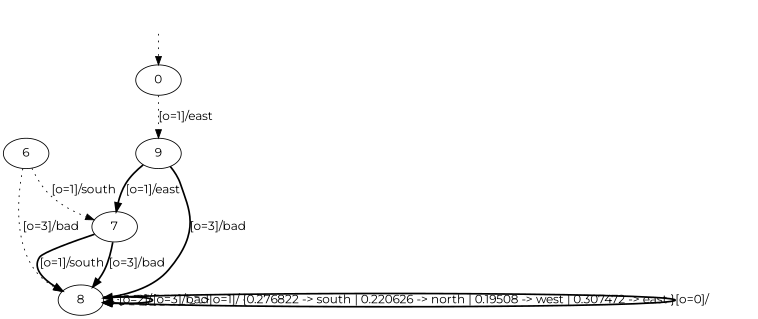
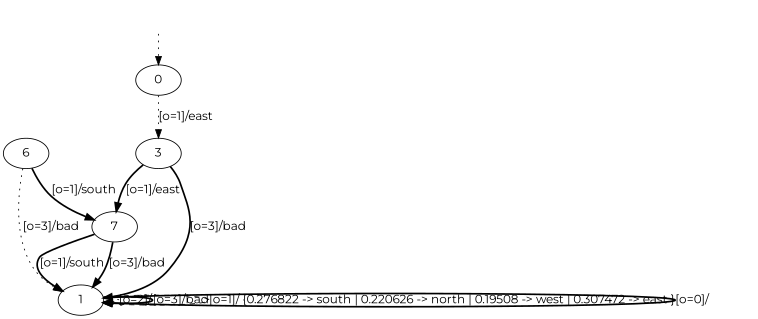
  digraph {
    fontname=Montserrat
    node [fontname=Montserrat]
    edge [fontname=Montserrat style=bold]
-   8
+   8 [label=1]
    7
    6
-   3 [label=9]
+   3
    0
    __init [style=invis width=0]
    8 -> 8 [label="[o=2]/" style=dotted]
    8 -> 8 [label="[o=3]/bad"]
    8 -> 8 [label="[o=1]/ {0.276822 -> south | 0.220626 -> north | 0.19508 -> west | 0.307472 -> east }" style=dashed]
    8 -> 8 [label="[o=0]/"]
    7 -> 8 [label="[o=1]/south"]
    7 -> 8 [label="[o=3]/bad"]
    6 -> 8 [label="[o=3]/bad" style=dotted]
-   6 -> 7 [label="[o=1]/south" style=dotted]
+   6 -> 7 [label="[o=1]/south"]
    3 -> 8 [label="[o=3]/bad"]
    3 -> 7 [label="[o=1]/east"]
    0 -> 3 [label="[o=1]/east" style=dotted]
    __init -> 0 [style=dotted]
  }
